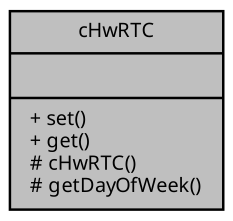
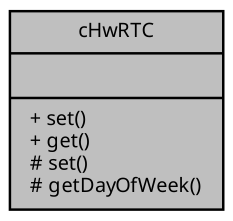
  digraph {
-   n1 [color=black fillcolor=grey75 fontcolor=black fontname=Sans fontsize=8 height=0.2 label="{cHwRTC\n||+ set()\l+ get()\l# cHwRTC()\l# getDayOfWeek()\l}" shape=record style=filled width=0.4]
+   n1 [color=black fillcolor=grey75 fontcolor=black fontname=Sans fontsize=8 height=0.2 label="{cHwRTC\n||+ set()\l+ get()\l# set()\l# getDayOfWeek()\l}" shape=record style=filled width=0.4]
  }
